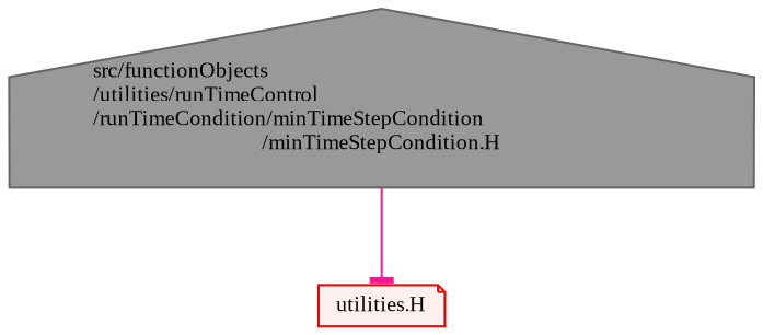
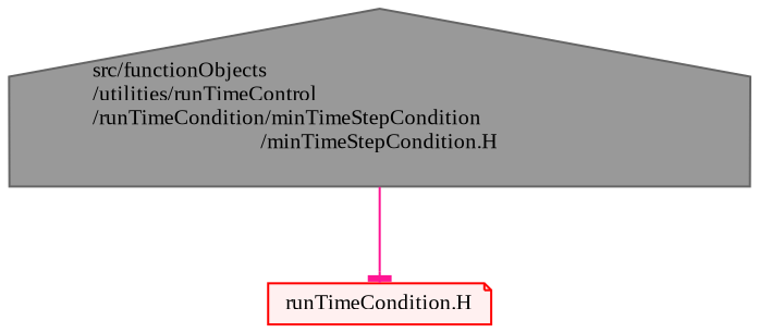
  digraph {
    fontname="Liberation Serif"
    node [fontname="Liberation Serif" fontsize=10 style=filled]
    n1 [color=gray40 fillcolor=grey60 fontcolor=black height=0.2 label="src/functionObjects\l/utilities/runTimeControl\l/runTimeCondition/minTimeStepCondition\l/minTimeStepCondition.H" shape=house width=0.4]
-   n2 [color=red fillcolor="#FFF0F0" height=0.2 label="utilities.H" shape=note width=0.4]
+   n2 [color=red fillcolor="#FFF0F0" height=0.2 label="runTimeCondition.H" shape=note width=0.4]
    n1 -> n2 [color=deeppink fontname="Liberation Serif" fontsize=10 labelfontname=Helvetica labelfontsize=10 style=solid arrowhead=tee]
  }
